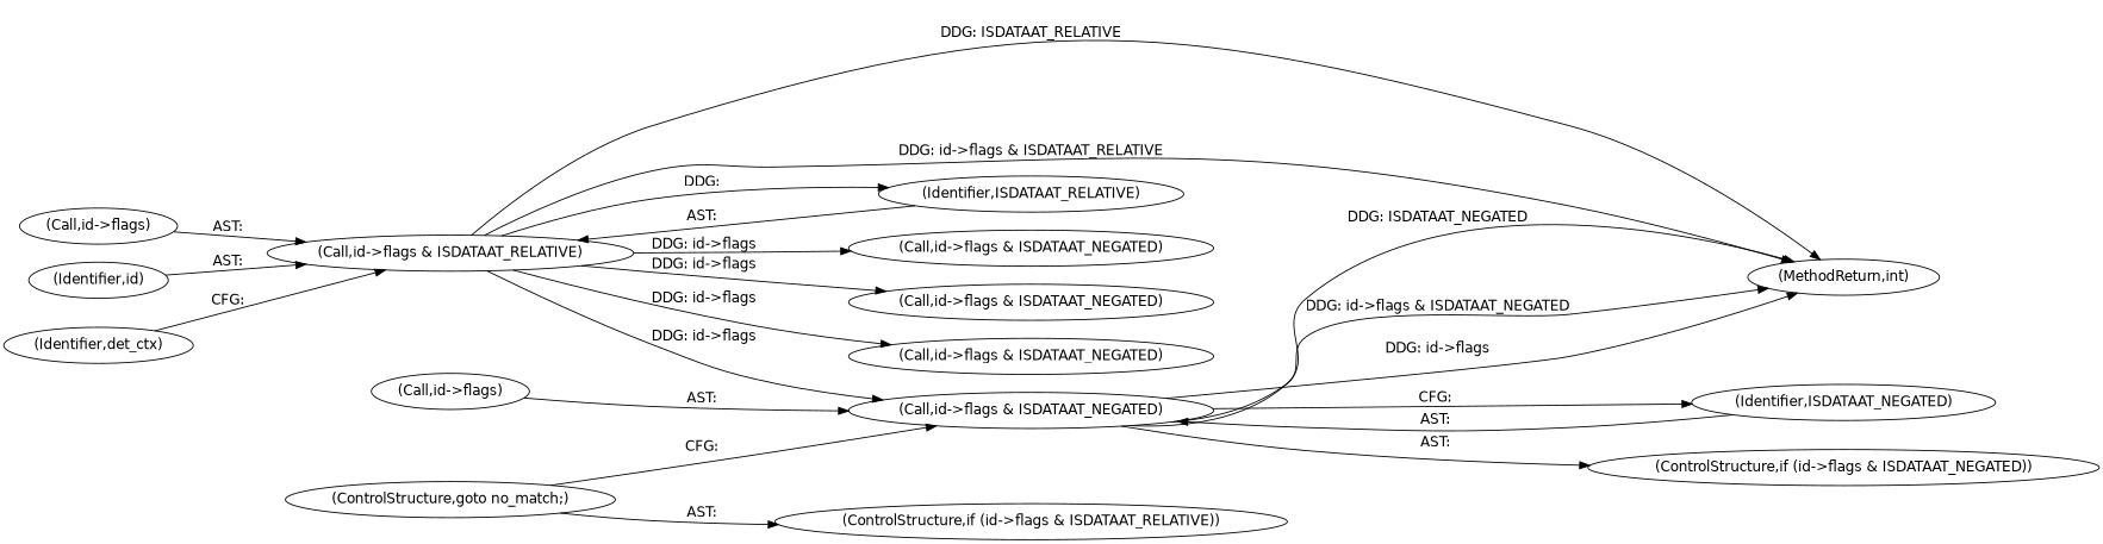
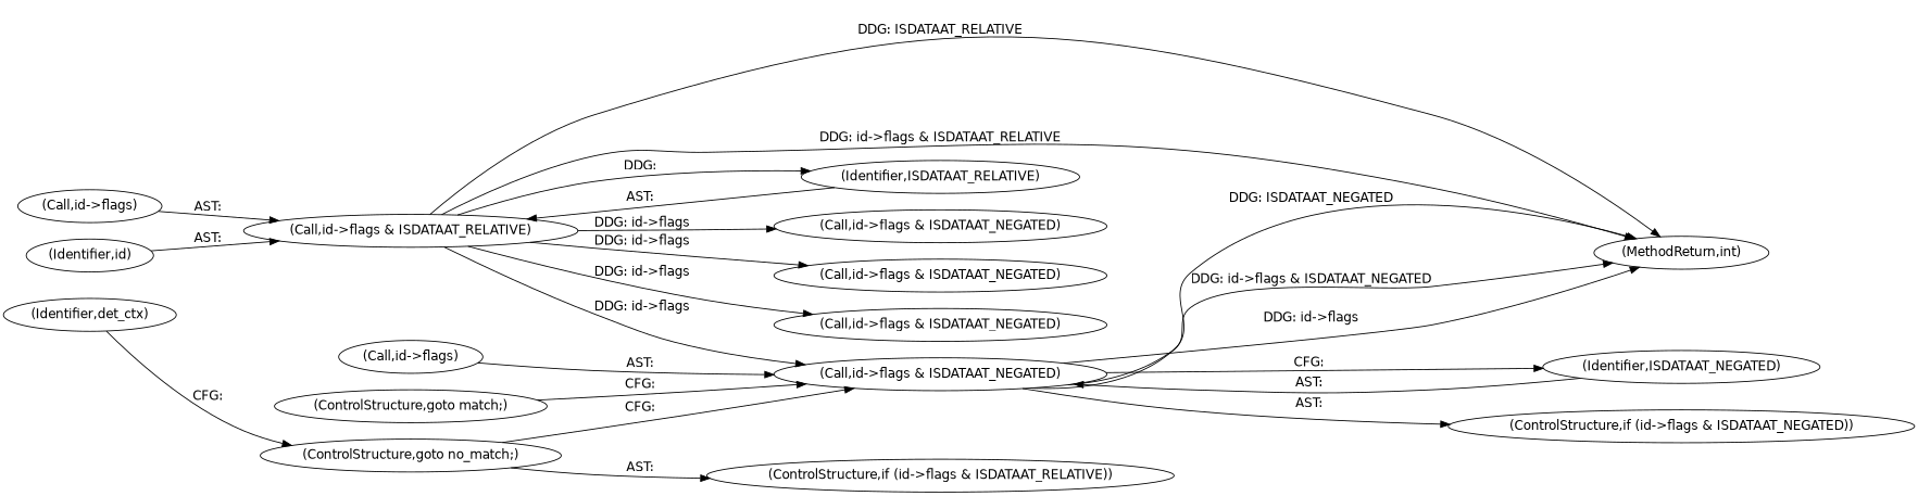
  digraph {
    fontname="DejaVu Sans"
    rankdir=LR
    node [fontname="DejaVu Sans"]
    edge [fontname="DejaVu Sans"]
    n1 [label="(Call,id->flags & ISDATAAT_NEGATED)"]
    n2 [label="(Identifier,ISDATAAT_NEGATED)"]
    n3 [label="(MethodReturn,int)"]
    n4 [label="(ControlStructure,if (id->flags & ISDATAAT_NEGATED))"]
    n5 [label="(Call,id->flags & ISDATAAT_RELATIVE)"]
    n6 [label="(Identifier,ISDATAAT_RELATIVE)"]
    n7 [label="(Call,id->flags & ISDATAAT_NEGATED)"]
    n8 [label="(Call,id->flags & ISDATAAT_NEGATED)"]
    n9 [label="(Call,id->flags & ISDATAAT_NEGATED)"]
    n10 [label="(ControlStructure,if (id->flags & ISDATAAT_RELATIVE))"]
    n11 [label="(Call,id->flags)"]
    n12 [label="(Call,id->flags)"]
    n13 [label="(Identifier,id)"]
    n14 [label="(Identifier,det_ctx)"]
+   n15 [label="(ControlStructure,goto match;)"]
    n16 [label="(ControlStructure,goto no_match;)"]
    n1 -> n2 [label="CFG: "]
    n1 -> n3 [label="DDG: id->flags & ISDATAAT_NEGATED"]
    n1 -> n3 [label="DDG: id->flags"]
    n1 -> n3 [label="DDG: ISDATAAT_NEGATED"]
    n1 -> n4 [label="AST: "]
    n2 -> n1 [label="AST: "]
    n5 -> n1 [label="DDG: id->flags"]
    n5 -> n3 [label="DDG: ISDATAAT_RELATIVE"]
    n5 -> n3 [label="DDG: id->flags & ISDATAAT_RELATIVE"]
    n5 -> n6 [label="DDG: "]
    n5 -> n7 [label="DDG: id->flags"]
    n5 -> n8 [label="DDG: id->flags"]
    n5 -> n9 [label="DDG: id->flags"]
    n6 -> n5 [label="AST: "]
    n11 -> n1 [label="AST: "]
    n12 -> n5 [label="AST: "]
    n13 -> n5 [label="AST: "]
-   n14 -> n5 [label="CFG: "]
+   n14 -> n16 [label="CFG: "]
+   n15 -> n1 [label="CFG: "]
    n16 -> n1 [label="CFG: "]
    n16 -> n10 [label="AST: "]
  }
